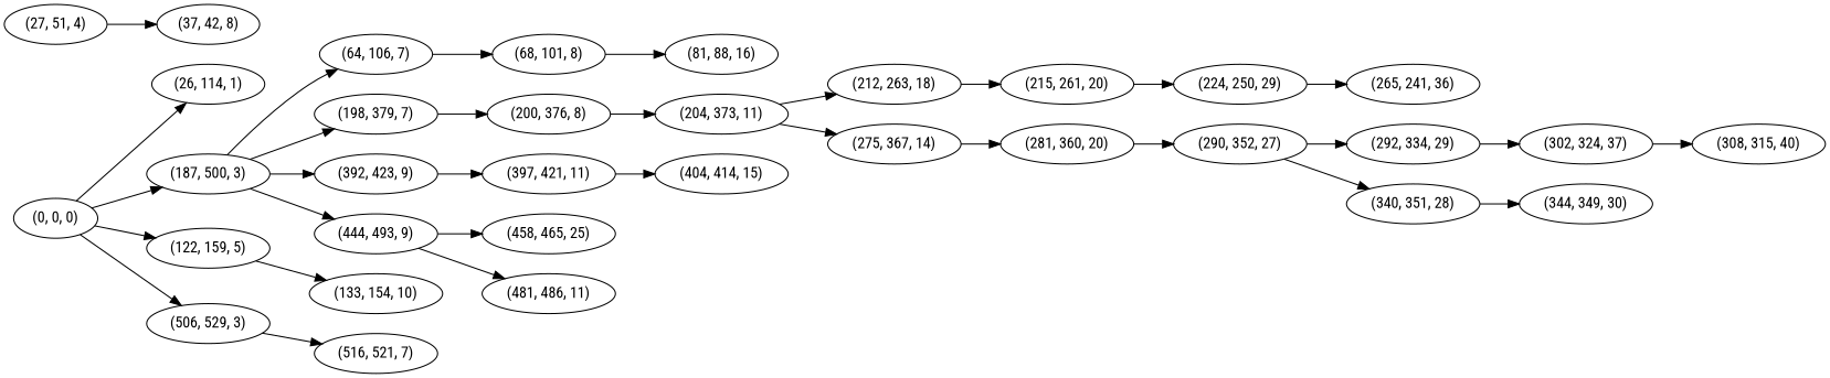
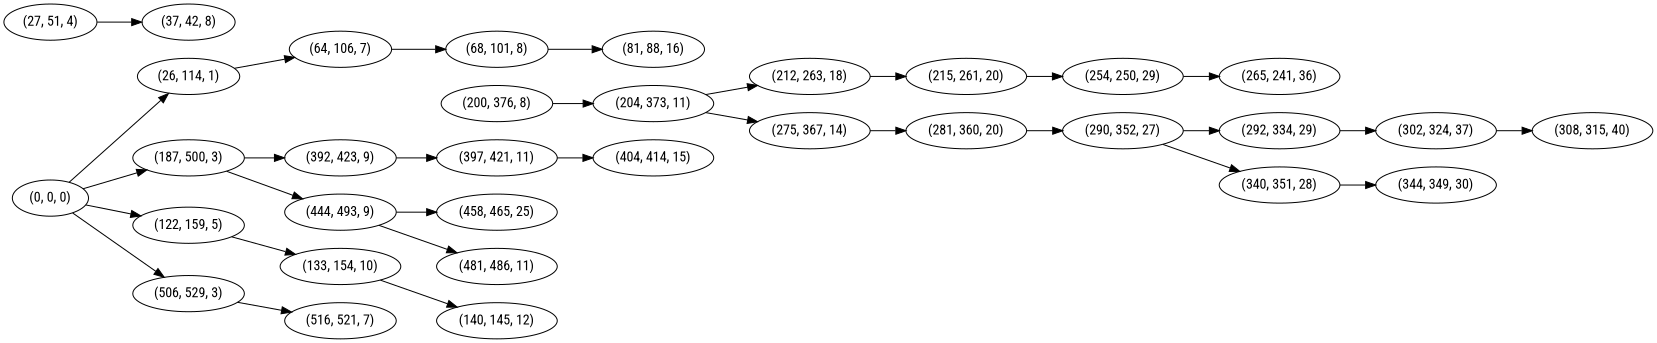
  digraph {
    fontname="Roboto Condensed"
    rankdir=LR
    node [fontname="Roboto Condensed"]
    edge [fontname="Roboto Condensed"]
    n1 [label="(26, 114, 1)"]
    "(0, 0, 0)"
    "(122, 159, 5)"
    "(187, 500, 3)"
    "(506, 529, 3)"
    "(27, 51, 4)"
    "(37, 42, 8)"
    "(64, 106, 7)"
    "(133, 154, 10)"
-   "(198, 379, 7)"
    "(392, 423, 9)"
    "(444, 493, 9)"
    "(516, 521, 7)"
    "(68, 101, 8)"
    "(81, 88, 16)"
+   "(140, 145, 12)"
    "(200, 376, 8)"
    "(397, 421, 11)"
    n19 [label="(458, 465, 25)"]
    "(481, 486, 11)"
    "(204, 373, 11)"
    "(212, 263, 18)"
    "(275, 367, 14)"
    "(215, 261, 20)"
    "(281, 360, 20)"
-   "(224, 250, 29)"
+   "(224, 250, 29)" [label="(254, 250, 29)"]
    n27 [label="(265, 241, 36)"]
    "(290, 352, 27)"
    "(292, 334, 29)"
    "(340, 351, 28)"
    "(302, 324, 37)"
    "(344, 349, 30)"
    "(308, 315, 40)"
    "(404, 414, 15)"
-   "(187, 500, 3)" -> "(64, 106, 7)"
+   n1 -> "(64, 106, 7)"
    "(0, 0, 0)" -> n1
    "(0, 0, 0)" -> "(122, 159, 5)"
    "(0, 0, 0)" -> "(187, 500, 3)"
    "(0, 0, 0)" -> "(506, 529, 3)"
    "(122, 159, 5)" -> "(133, 154, 10)"
-   "(187, 500, 3)" -> "(198, 379, 7)"
    "(187, 500, 3)" -> "(392, 423, 9)"
    "(187, 500, 3)" -> "(444, 493, 9)"
    "(506, 529, 3)" -> "(516, 521, 7)"
    "(27, 51, 4)" -> "(37, 42, 8)"
    "(64, 106, 7)" -> "(68, 101, 8)"
-   "(198, 379, 7)" -> "(200, 376, 8)"
+   "(133, 154, 10)" -> "(140, 145, 12)"
    "(392, 423, 9)" -> "(397, 421, 11)"
    "(444, 493, 9)" -> n19
    "(444, 493, 9)" -> "(481, 486, 11)"
    "(68, 101, 8)" -> "(81, 88, 16)"
    "(200, 376, 8)" -> "(204, 373, 11)"
    "(397, 421, 11)" -> "(404, 414, 15)"
    "(204, 373, 11)" -> "(212, 263, 18)"
    "(204, 373, 11)" -> "(275, 367, 14)"
    "(212, 263, 18)" -> "(215, 261, 20)"
    "(275, 367, 14)" -> "(281, 360, 20)"
    "(215, 261, 20)" -> "(224, 250, 29)"
    "(281, 360, 20)" -> "(290, 352, 27)"
    "(224, 250, 29)" -> n27
    "(290, 352, 27)" -> "(292, 334, 29)"
    "(290, 352, 27)" -> "(340, 351, 28)"
    "(292, 334, 29)" -> "(302, 324, 37)"
    "(340, 351, 28)" -> "(344, 349, 30)"
    "(302, 324, 37)" -> "(308, 315, 40)"
  }
